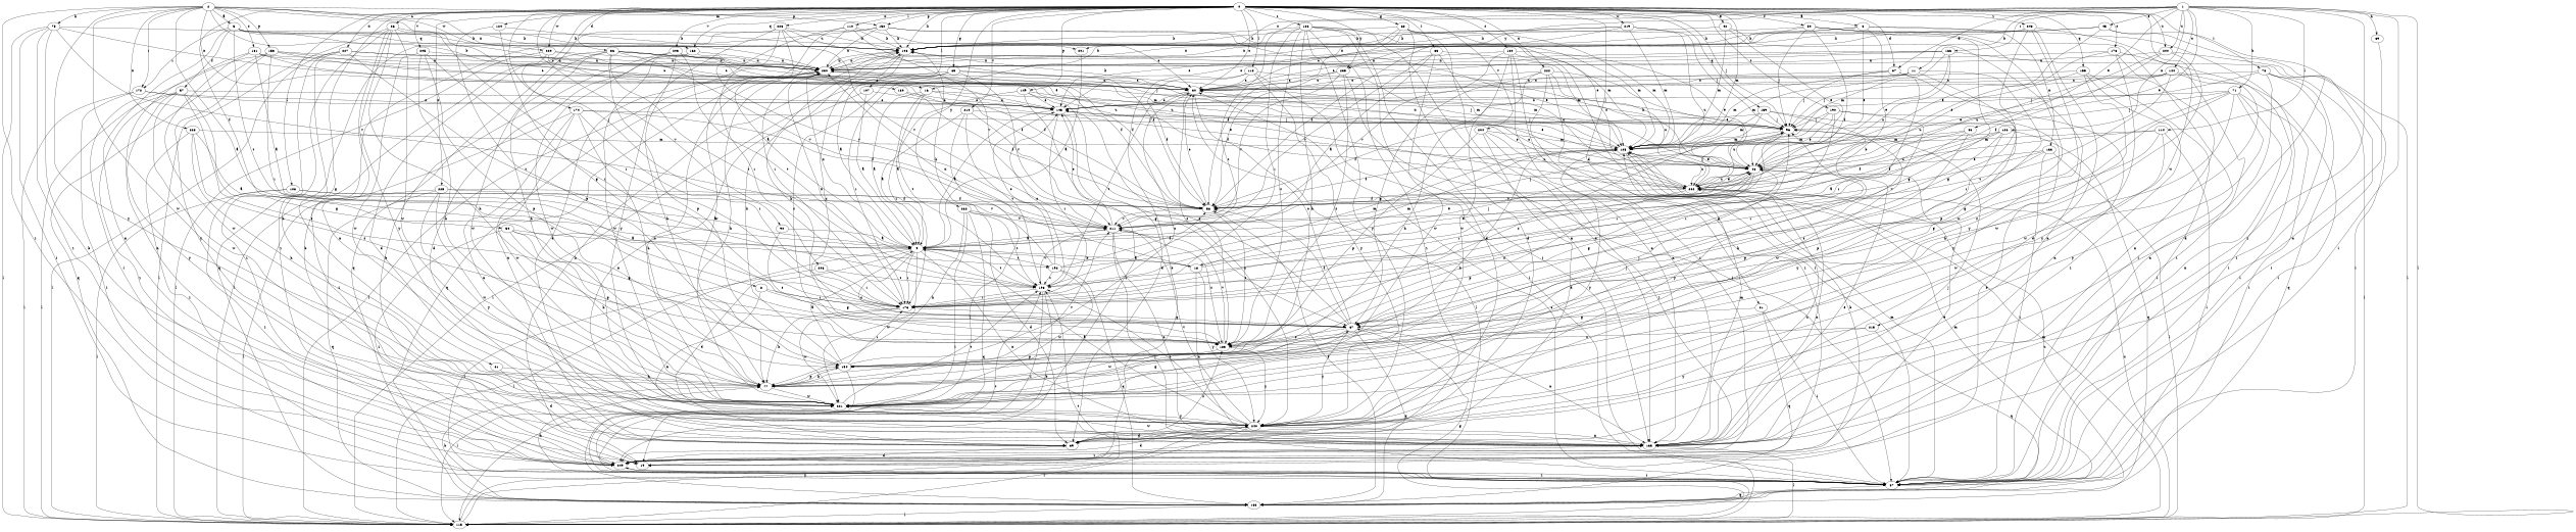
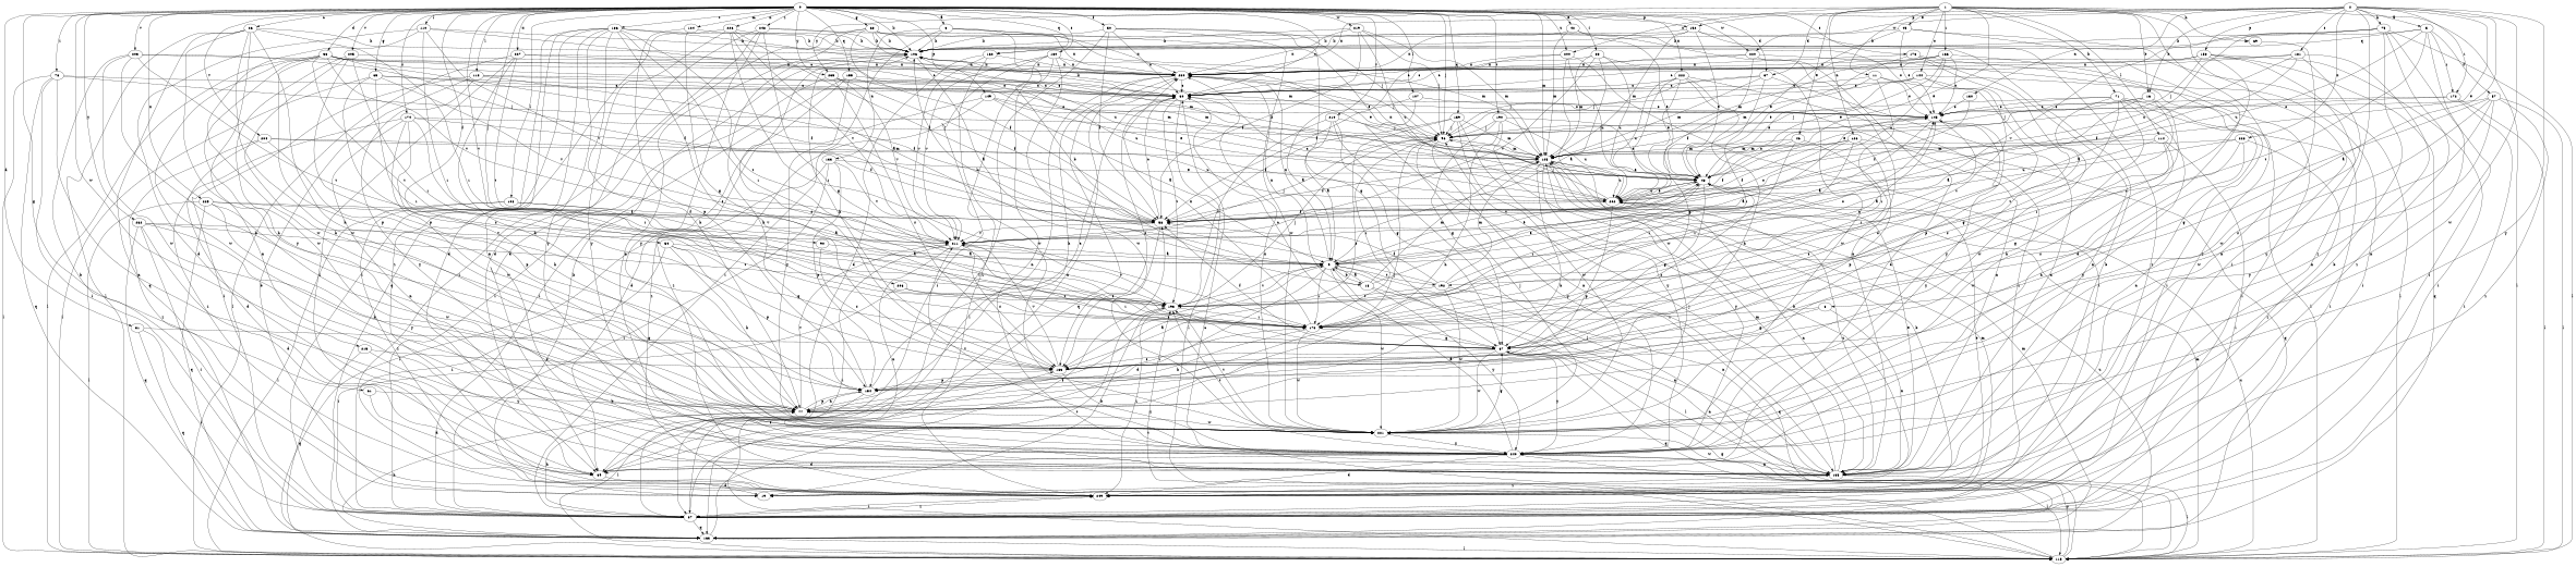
  strict digraph {
    0
    3
    26
    30
    31
    36
    37
    42
    50
    54
    61
    63
    65
    78
    83
    90
    96
    106
    107
    108
    110
    113
    124
    125
    149
    152
    155
    159
    162
    174
    176
    180
    186
    190
    200
    203
    204
    205
    206
    210
    215
    219
    220
    222
    225
    226
    227
    232
    235
    248
    48
    87
    230
    18
    133
    115
    221
    240
    135
    173
    77
    163
    183
    193
    145
    67
    154
    58
    211
    249
    9
    39
    202
    19
    1
    11
    16
    45
    46
    69
    71
    114
    126
    144
    166
-   201
    2
    5
    8
    75
    130
    153
    172
    181
    228
    57
    192
    0 -> 3 [label=a]
    0 -> 26 [label=c]
    0 -> 30 [label=c]
    0 -> 31 [label=d]
    0 -> 36 [label=d]
    0 -> 37 [label=d]
    0 -> 42 [label=e]
    0 -> 50 [label=f]
    0 -> 54 [label=f]
    0 -> 61 [label=g]
    0 -> 63 [label=g]
    0 -> 65 [label=g]
    0 -> 78 [label=i]
    0 -> 83 [label=i]
    0 -> 90 [label=j]
    0 -> 96 [label=j]
    0 -> 106 [label=k]
    0 -> 107 [label=l]
    0 -> 108 [label=l]
    0 -> 110 [label=l]
    0 -> 113 [label=l]
    0 -> 124 [label=m]
    0 -> 125 [label=m]
    0 -> 149 [label=p]
    0 -> 152 [label=p]
    0 -> 155 [label=q]
    0 -> 159 [label=q]
    0 -> 162 [label=q]
    0 -> 174 [label=s]
    0 -> 176 [label=s]
    0 -> 180 [label=s]
    0 -> 186 [label=t]
    0 -> 190 [label=t]
    0 -> 200 [label=u]
    0 -> 203 [label=v]
    0 -> 204 [label=v]
    0 -> 205 [label=v]
    0 -> 206 [label=v]
    0 -> 210 [label=v]
    0 -> 215 [label=w]
    0 -> 219 [label=w]
    0 -> 220 [label=w]
    0 -> 222 [label=x]
    0 -> 225 [label=x]
    0 -> 226 [label=x]
    0 -> 227 [label=x]
    0 -> 232 [label=y]
    0 -> 235 [label=y]
    0 -> 248 [label=z]
    3 -> 106 [label=k]
    3 -> 48 [label=e]
    3 -> 87 [label=i]
    3 -> 230 [label=x]
    3 -> 18 [label=b]
    3 -> 133 [label=n]
    26 -> 106 [label=k]
    26 -> 115 [label=l]
    26 -> 221 [label=w]
    26 -> 240 [label=y]
    26 -> 135 [label=n]
    26 -> 173 [label=r]
    26 -> 77 [label=h]
    26 -> 163 [label=q]
    30 -> 106 [label=k]
    30 -> 115 [label=l]
    30 -> 183 [label=s]
    30 -> 193 [label=t]
    30 -> 145 [label=o]
    31 -> 87 [label=i]
    31 -> 163 [label=q]
    31 -> 67 [label=g]
    36 -> 125 [label=m]
    36 -> 230 [label=x]
    36 -> 115 [label=l]
    36 -> 221 [label=w]
    36 -> 77 [label=h]
    36 -> 193 [label=t]
    36 -> 145 [label=o]
    36 -> 154 [label=p]
    36 -> 58 [label=f]
    36 -> 211 [label=v]
    37 -> 30 [label=c]
    37 -> 96 [label=j]
    37 -> 125 [label=m]
    37 -> 135 [label=n]
    37 -> 173 [label=r]
    42 -> 106 [label=k]
    42 -> 125 [label=m]
    42 -> 48 [label=e]
    42 -> 135 [label=n]
    50 -> 30 [label=c]
    50 -> 96 [label=j]
    50 -> 106 [label=k]
    50 -> 87 [label=i]
    50 -> 221 [label=w]
    50 -> 67 [label=g]
    50 -> 58 [label=f]
    54 -> 77 [label=h]
    54 -> 67 [label=g]
    54 -> 154 [label=p]
    54 -> 249 [label=z]
    54 -> 9 [label=a]
    61 -> 77 [label=h]
    61 -> 39 [label=d]
    63 -> 106 [label=k]
    63 -> 125 [label=m]
    63 -> 135 [label=n]
    63 -> 145 [label=o]
    63 -> 58 [label=f]
    63 -> 39 [label=d]
    63 -> 202 [label=u]
    65 -> 30 [label=c]
    65 -> 125 [label=m]
    65 -> 115 [label=l]
    65 -> 173 [label=r]
    65 -> 183 [label=s]
    65 -> 211 [label=v]
    78 -> 30 [label=c]
    78 -> 96 [label=j]
    78 -> 87 [label=i]
    78 -> 115 [label=l]
    78 -> 135 [label=n]
    78 -> 163 [label=q]
    83 -> 125 [label=m]
    83 -> 230 [label=x]
    83 -> 221 [label=w]
    83 -> 211 [label=v]
    83 -> 9 [label=a]
    83 -> 202 [label=u]
    90 -> 183 [label=s]
    90 -> 9 [label=a]
    96 -> 125 [label=m]
    96 -> 240 [label=y]
    96 -> 173 [label=r]
    106 -> 230 [label=x]
    106 -> 183 [label=s]
    106 -> 9 [label=a]
    107 -> 135 [label=n]
    107 -> 145 [label=o]
    107 -> 9 [label=a]
    108 -> 115 [label=l]
    108 -> 58 [label=f]
    108 -> 249 [label=z]
    108 -> 9 [label=a]
    110 -> 30 [label=c]
    110 -> 106 [label=k]
    110 -> 221 [label=w]
    110 -> 173 [label=r]
    110 -> 211 [label=v]
    110 -> 39 [label=d]
    113 -> 30 [label=c]
    113 -> 125 [label=m]
    113 -> 87 [label=i]
    113 -> 240 [label=y]
    113 -> 58 [label=f]
    113 -> 19 [label=b]
    124 -> 106 [label=k]
    124 -> 67 [label=g]
    124 -> 154 [label=p]
    125 -> 48 [label=e]
    125 -> 230 [label=x]
    125 -> 240 [label=y]
    125 -> 77 [label=h]
    125 -> 58 [label=f]
    125 -> 202 [label=u]
    125 -> 19 [label=b]
    149 -> 48 [label=e]
    149 -> 145 [label=o]
    149 -> 249 [label=z]
    149 -> 9 [label=a]
    149 -> 39 [label=d]
    152 -> 106 [label=k]
    152 -> 125 [label=m]
    152 -> 48 [label=e]
    152 -> 230 [label=x]
    152 -> 249 [label=z]
    152 -> 19 [label=b]
    155 -> 30 [label=c]
    155 -> 87 [label=i]
    155 -> 240 [label=y]
    155 -> 249 [label=z]
    155 -> 202 [label=u]
    159 -> 96 [label=j]
    159 -> 125 [label=m]
    159 -> 221 [label=w]
    159 -> 240 [label=y]
    159 -> 183 [label=s]
    159 -> 58 [label=f]
    162 -> 230 [label=x]
    162 -> 221 [label=w]
    162 -> 211 [label=v]
    162 -> 39 [label=d]
    174 -> 96 [label=j]
    174 -> 221 [label=w]
    174 -> 135 [label=n]
    174 -> 173 [label=r]
    174 -> 77 [label=h]
    174 -> 58 [label=f]
    174 -> 249 [label=z]
    176 -> 48 [label=e]
    176 -> 87 [label=i]
    176 -> 230 [label=x]
    176 -> 240 [label=y]
    176 -> 135 [label=n]
    180 -> 48 [label=e]
    180 -> 87 [label=i]
    180 -> 230 [label=x]
    180 -> 221 [label=w]
    180 -> 135 [label=n]
    180 -> 211 [label=v]
    180 -> 249 [label=z]
    186 -> 106 [label=k]
    186 -> 125 [label=m]
    186 -> 87 [label=i]
    186 -> 240 [label=y]
    186 -> 135 [label=n]
    186 -> 173 [label=r]
    186 -> 77 [label=h]
    186 -> 183 [label=s]
    186 -> 193 [label=t]
    186 -> 249 [label=z]
    186 -> 39 [label=d]
    190 -> 96 [label=j]
    190 -> 48 [label=e]
    190 -> 77 [label=h]
    190 -> 67 [label=g]
    190 -> 202 [label=u]
    190 -> 19 [label=b]
    200 -> 87 [label=i]
    200 -> 230 [label=x]
    200 -> 221 [label=w]
    200 -> 58 [label=f]
    200 -> 202 [label=u]
    203 -> 230 [label=x]
    203 -> 221 [label=w]
    203 -> 77 [label=h]
    203 -> 193 [label=t]
    203 -> 58 [label=f]
    203 -> 19 [label=b]
    204 -> 125 [label=m]
    204 -> 154 [label=p]
    204 -> 249 [label=z]
    204 -> 39 [label=d]
    204 -> 202 [label=u]
    205 -> 230 [label=x]
    205 -> 221 [label=w]
    205 -> 173 [label=r]
    205 -> 77 [label=h]
    205 -> 154 [label=p]
    206 -> 87 [label=i]
    206 -> 173 [label=r]
    206 -> 193 [label=t]
    210 -> 96 [label=j]
    210 -> 115 [label=l]
    210 -> 193 [label=t]
    210 -> 67 [label=g]
    210 -> 9 [label=a]
    215 -> 240 [label=y]
    215 -> 163 [label=q]
    215 -> 183 [label=s]
    219 -> 96 [label=j]
    219 -> 106 [label=k]
    219 -> 125 [label=m]
    219 -> 230 [label=x]
    219 -> 58 [label=f]
    219 -> 202 [label=u]
    220 -> 30 [label=c]
    220 -> 230 [label=x]
    220 -> 115 [label=l]
    220 -> 58 [label=f]
    220 -> 39 [label=d]
    222 -> 30 [label=c]
    222 -> 48 [label=e]
    222 -> 135 [label=n]
    222 -> 77 [label=h]
    222 -> 67 [label=g]
    222 -> 249 [label=z]
    222 -> 202 [label=u]
    225 -> 115 [label=l]
    225 -> 221 [label=w]
    225 -> 240 [label=y]
    225 -> 163 [label=q]
    225 -> 58 [label=f]
    225 -> 211 [label=v]
    226 -> 106 [label=k]
    226 -> 240 [label=y]
    226 -> 173 [label=r]
    226 -> 163 [label=q]
    226 -> 58 [label=f]
    226 -> 211 [label=v]
    226 -> 9 [label=a]
    227 -> 30 [label=c]
    227 -> 230 [label=x]
    227 -> 115 [label=l]
    227 -> 77 [label=h]
    227 -> 193 [label=t]
    227 -> 249 [label=z]
    232 -> 87 [label=i]
    232 -> 77 [label=h]
    232 -> 163 [label=q]
    232 -> 193 [label=t]
    232 -> 211 [label=v]
    232 -> 39 [label=d]
    235 -> 30 [label=c]
    235 -> 87 [label=i]
    235 -> 183 [label=s]
    235 -> 58 [label=f]
    235 -> 211 [label=v]
    248 -> 106 [label=k]
    248 -> 87 [label=i]
    248 -> 230 [label=x]
    248 -> 240 [label=y]
    248 -> 67 [label=g]
    248 -> 39 [label=d]
    48 -> 106 [label=k]
    48 -> 173 [label=r]
    48 -> 183 [label=s]
    48 -> 145 [label=o]
    48 -> 67 [label=g]
    48 -> 211 [label=v]
    48 -> 202 [label=u]
    87 -> 125 [label=m]
    87 -> 77 [label=h]
    87 -> 163 [label=q]
    87 -> 193 [label=t]
    87 -> 249 [label=z]
    230 -> 30 [label=c]
    230 -> 96 [label=j]
    230 -> 106 [label=k]
    230 -> 115 [label=l]
    230 -> 77 [label=h]
    230 -> 163 [label=q]
    18 -> 125 [label=m]
    18 -> 48 [label=e]
    18 -> 230 [label=x]
    18 -> 240 [label=y]
    18 -> 135 [label=n]
    18 -> 9 [label=a]
    133 -> 48 [label=e]
    133 -> 87 [label=i]
    133 -> 115 [label=l]
    133 -> 154 [label=p]
    133 -> 211 [label=v]
    115 -> 30 [label=c]
    115 -> 125 [label=m]
    115 -> 240 [label=y]
    115 -> 193 [label=t]
    115 -> 67 [label=g]
    115 -> 202 [label=u]
    221 -> 96 [label=j]
    221 -> 230 [label=x]
    221 -> 240 [label=y]
    221 -> 193 [label=t]
    221 -> 67 [label=g]
    240 -> 115 [label=l]
    240 -> 135 [label=n]
    240 -> 193 [label=t]
    240 -> 211 [label=v]
    240 -> 249 [label=d]
    240 -> 9 [label=a]
    240 -> 39 [label=d]
    135 -> 96 [label=j]
    135 -> 125 [label=m]
    135 -> 48 [label=e]
    135 -> 115 [label=l]
    135 -> 221 [label=w]
    135 -> 249 [label=z]
    135 -> 202 [label=u]
    173 -> 230 [label=x]
    173 -> 221 [label=w]
    173 -> 77 [label=h]
    173 -> 67 [label=g]
    77 -> 96 [label=j]
    77 -> 221 [label=w]
    77 -> 154 [label=p]
    77 -> 211 [label=v]
    163 -> 125 [label=m]
    163 -> 115 [label=l]
    163 -> 77 [label=h]
    163 -> 58 [label=f]
    163 -> 202 [label=u]
    183 -> 106 [label=k]
    183 -> 240 [label=y]
    183 -> 154 [label=p]
    183 -> 211 [label=v]
    193 -> 96 [label=j]
    193 -> 173 [label=r]
    193 -> 145 [label=o]
    193 -> 211 [label=v]
    193 -> 249 [label=z]
    193 -> 19 [label=b]
    145 -> 96 [label=j]
    145 -> 240 [label=y]
    145 -> 173 [label=r]
    145 -> 9 [label=a]
    67 -> 30 [label=c]
    67 -> 221 [label=w]
    67 -> 240 [label=y]
    67 -> 135 [label=n]
    67 -> 163 [label=q]
    67 -> 183 [label=s]
    67 -> 145 [label=o]
    67 -> 58 [label=f]
    154 -> 30 [label=c]
    154 -> 106 [label=k]
    154 -> 115 [label=l]
    154 -> 173 [label=r]
    154 -> 77 [label=h]
    154 -> 9 [label=a]
    58 -> 30 [label=c]
    58 -> 183 [label=s]
    58 -> 211 [label=v]
    211 -> 96 [label=j]
    211 -> 87 [label=i]
    211 -> 135 [label=n]
    211 -> 183 [label=s]
    211 -> 145 [label=o]
    211 -> 9 [label=a]
    249 -> 48 [label=e]
    249 -> 87 [label=i]
    9 -> 48 [label=e]
    9 -> 230 [label=x]
    9 -> 18 [label=b]
    9 -> 115 [label=l]
    9 -> 221 [label=w]
    9 -> 135 [label=n]
    9 -> 173 [label=r]
    9 -> 183 [label=s]
    9 -> 193 [label=t]
    9 -> 39 [label=d]
    9 -> 192 [label=t]
    39 -> 230 [label=x]
    39 -> 183 [label=s]
    39 -> 19 [label=d]
    202 -> 30 [label=c]
    202 -> 96 [label=j]
    202 -> 48 [label=e]
    202 -> 135 [label=n]
    202 -> 154 [label=p]
    202 -> 58 [label=f]
    19 -> 106 [label=k]
    1 -> 37 [label=d]
    1 -> 200 [label=u]
    1 -> 235 [label=y]
    1 -> 48 [label=e]
    1 -> 87 [label=i]
    1 -> 115 [label=l]
    1 -> 249 [label=z]
    1 -> 11 [label=b]
    1 -> 16 [label=b]
    1 -> 45 [label=e]
    1 -> 46 [label=e]
    1 -> 69 [label=h]
    1 -> 71 [label=h]
    1 -> 114 [label=l]
    1 -> 126 [label=n]
    1 -> 144 [label=o]
    1 -> 166 [label=r]
-   1 -> 201 [label=u]
    11 -> 30 [label=c]
    11 -> 125 [label=m]
    11 -> 173 [label=r]
    11 -> 145 [label=o]
    11 -> 154 [label=p]
    16 -> 96 [label=j]
    16 -> 173 [label=r]
    16 -> 193 [label=t]
    16 -> 145 [label=o]
    16 -> 9 [label=a]
    45 -> 106 [label=k]
    45 -> 48 [label=e]
    45 -> 115 [label=l]
    45 -> 145 [label=o]
    45 -> 39 [label=d]
    46 -> 125 [label=m]
    46 -> 173 [label=r]
    46 -> 183 [label=s]
    46 -> 58 [label=f]
    69 -> 135 [label=n]
    71 -> 96 [label=j]
    71 -> 87 [label=i]
    71 -> 240 [label=y]
    71 -> 135 [label=n]
    71 -> 77 [label=h]
    71 -> 183 [label=s]
    71 -> 145 [label=o]
    71 -> 67 [label=g]
    114 -> 125 [label=m]
    114 -> 87 [label=i]
    114 -> 221 [label=w]
    114 -> 67 [label=g]
    114 -> 202 [label=u]
    126 -> 125 [label=m]
    126 -> 173 [label=r]
    126 -> 163 [label=q]
    126 -> 154 [label=p]
    126 -> 58 [label=f]
    126 -> 9 [label=a]
    144 -> 30 [label=c]
    144 -> 96 [label=j]
    144 -> 48 [label=e]
    144 -> 87 [label=i]
    144 -> 221 [label=w]
    144 -> 193 [label=t]
    166 -> 30 [label=c]
    166 -> 125 [label=m]
    166 -> 48 [label=e]
    166 -> 87 [label=i]
    166 -> 230 [label=x]
    166 -> 145 [label=o]
    166 -> 202 [label=u]
-   201 -> 9 [label=a]
    2 -> 152 [label=p]
    2 -> 220 [label=w]
    2 -> 48 [label=e]
    2 -> 230 [label=x]
    2 -> 221 [label=w]
    2 -> 240 [label=y]
    2 -> 249 [label=z]
    2 -> 16 [label=b]
    2 -> 5 [label=a]
    2 -> 8 [label=a]
    2 -> 75 [label=h]
    2 -> 130 [label=n]
    2 -> 153 [label=p]
    2 -> 172 [label=r]
    2 -> 181 [label=s]
    2 -> 228 [label=x]
    5 -> 106 [label=k]
    5 -> 162 [label=q]
    5 -> 135 [label=n]
    5 -> 202 [label=u]
-   5 -> 201 [label=u]
    5 -> 172 [label=r]
    5 -> 57 [label=f]
    5 -> 192 [label=t]
    8 -> 135 [label=n]
    8 -> 173 [label=r]
    8 -> 67 [label=g]
    75 -> 106 [label=k]
    75 -> 87 [label=i]
    75 -> 115 [label=l]
    75 -> 211 [label=v]
    75 -> 249 [label=z]
    75 -> 202 [label=u]
    75 -> 19 [label=b]
    130 -> 145 [label=o]
    130 -> 58 [label=f]
    153 -> 30 [label=c]
    153 -> 96 [label=j]
    153 -> 87 [label=i]
    153 -> 230 [label=x]
    153 -> 240 [label=y]
    153 -> 173 [label=r]
    153 -> 163 [label=q]
    172 -> 48 [label=e]
    172 -> 87 [label=i]
    172 -> 115 [label=l]
    172 -> 145 [label=o]
    181 -> 30 [label=c]
    181 -> 230 [label=x]
    181 -> 221 [label=w]
    181 -> 135 [label=n]
    181 -> 58 [label=f]
    181 -> 9 [label=a]
    228 -> 125 [label=m]
    228 -> 77 [label=h]
    228 -> 183 [label=s]
    228 -> 249 [label=z]
    228 -> 9 [label=a]
    57 -> 115 [label=l]
    57 -> 221 [label=w]
    57 -> 240 [label=y]
    57 -> 183 [label=s]
    57 -> 145 [label=o]
    57 -> 67 [label=g]
    57 -> 249 [label=z]
    192 -> 106 [label=k]
    192 -> 125 [label=m]
    192 -> 221 [label=w]
    192 -> 163 [label=q]
    192 -> 193 [label=t]
    192 -> 145 [label=o]
    192 -> 58 [label=f]
  }
